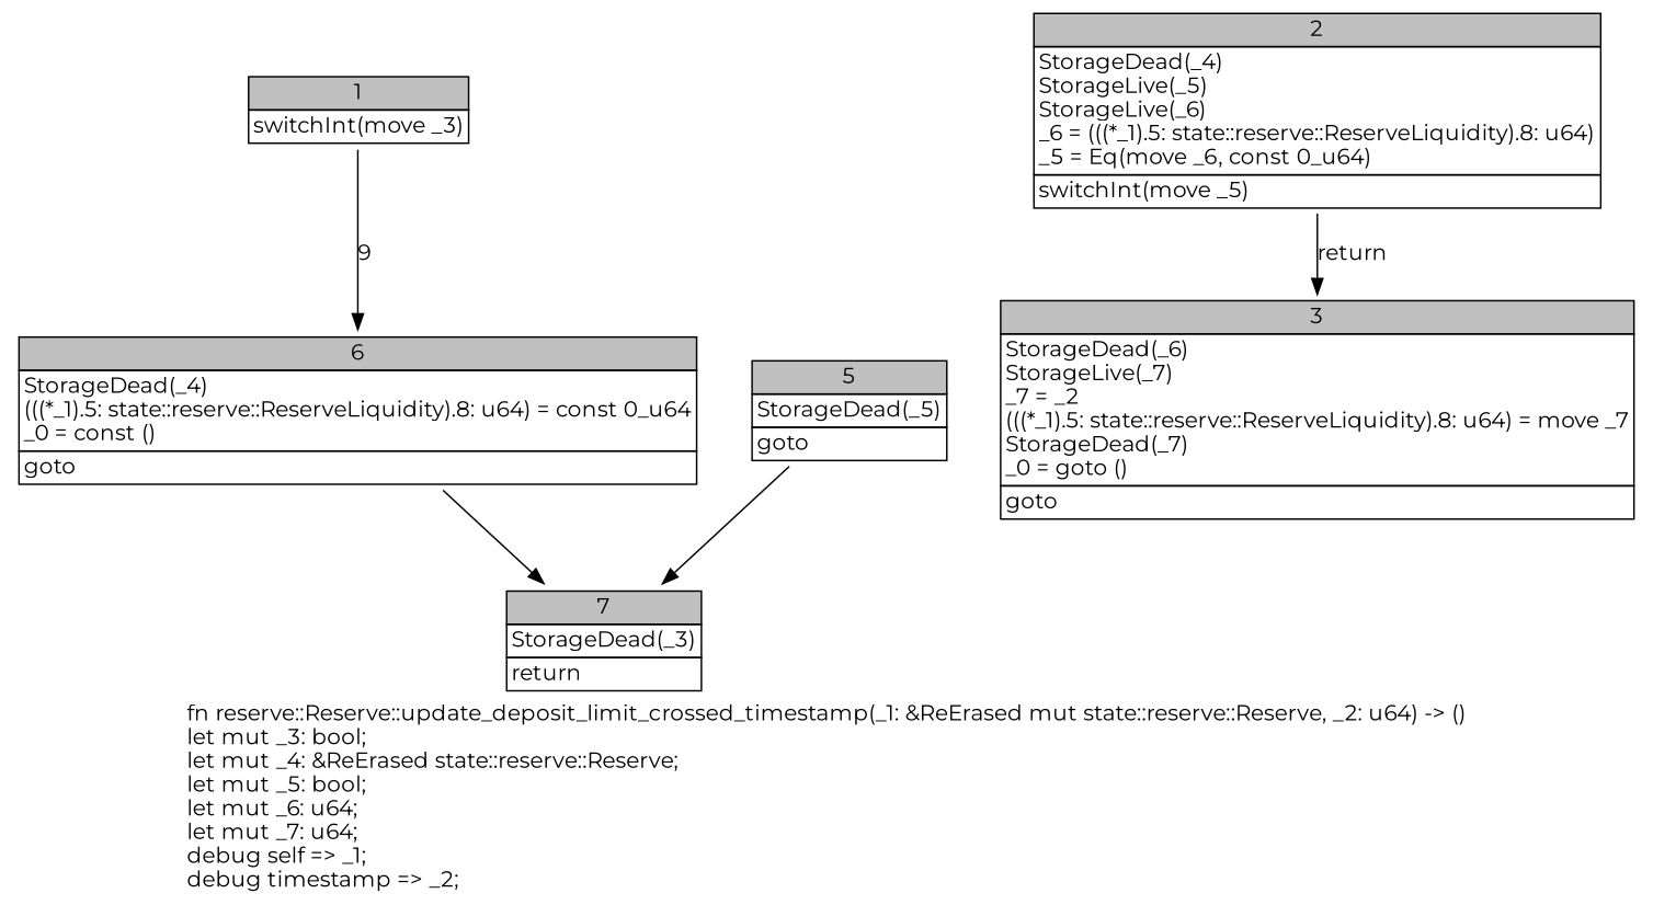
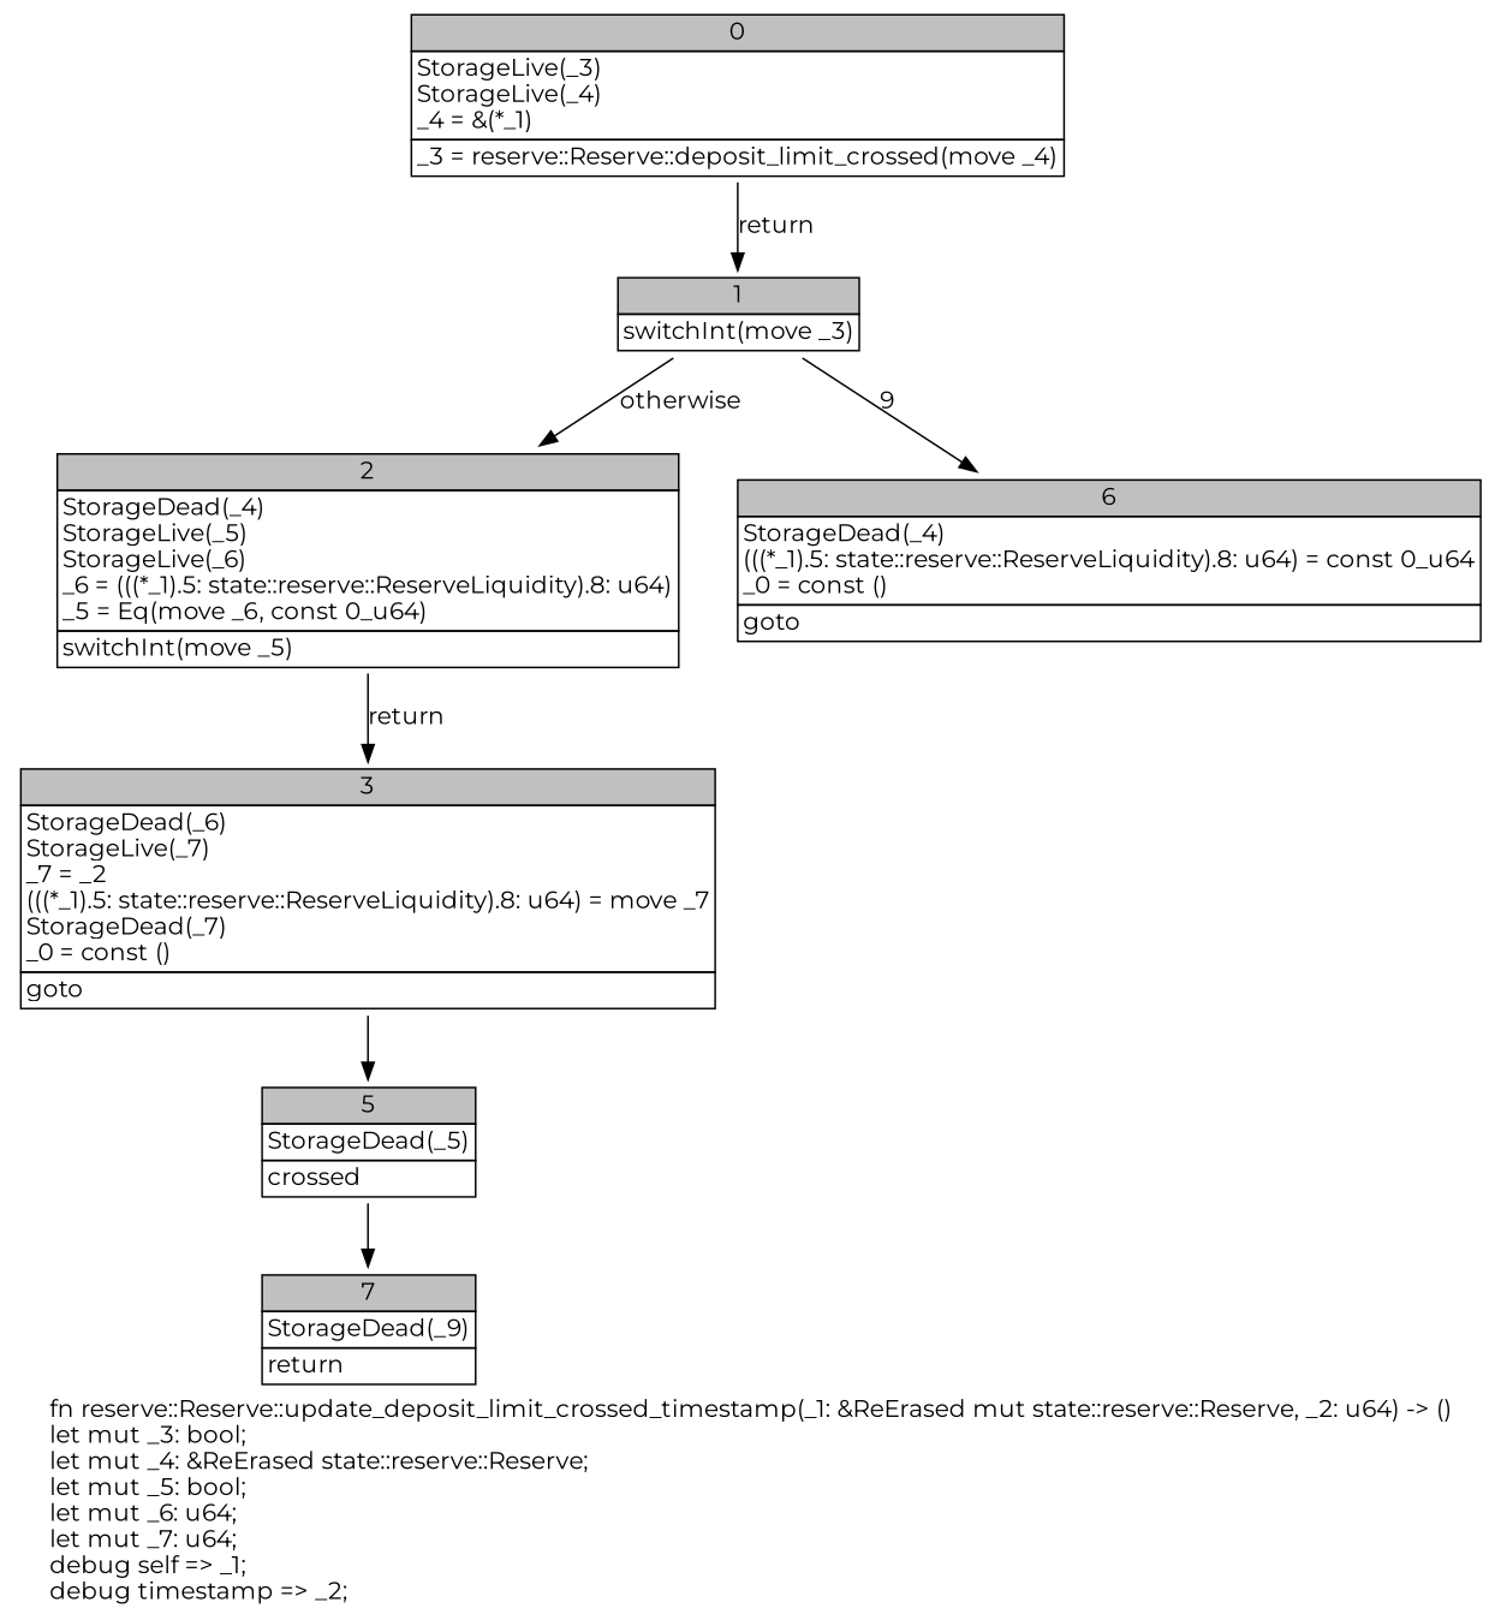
  digraph {
    fontname=Montserrat
    label=<fn reserve::Reserve::update_deposit_limit_crossed_timestamp(_1: &amp;ReErased mut state::reserve::Reserve, _2: u64) -&gt; ()<br align="left"/>let mut _3: bool;<br align="left"/>let mut _4: &amp;ReErased state::reserve::Reserve;<br align="left"/>let mut _5: bool;<br align="left"/>let mut _6: u64;<br align="left"/>let mut _7: u64;<br align="left"/>debug self =&gt; _1;<br align="left"/>debug timestamp =&gt; _2;<br align="left"/>>
    node [fontname=Montserrat shape=none]
    edge [fontname=Montserrat]
+   n1 [label=<<table border="0" cellborder="1" cellspacing="0"><tr><td bgcolor="gray" align="center" colspan="1">0</td></tr><tr><td align="left" balign="left">StorageLive(_3)<br/>StorageLive(_4)<br/>_4 = &amp;(*_1)<br/></td></tr><tr><td align="left">_3 = reserve::Reserve::deposit_limit_crossed(move _4)</td></tr></table>>]
    n2 [label=<<table border="0" cellborder="1" cellspacing="0"><tr><td bgcolor="gray" align="center" colspan="1">1</td></tr><tr><td align="left">switchInt(move _3)</td></tr></table>>]
    n3 [label=<<table border="0" cellborder="1" cellspacing="0"><tr><td bgcolor="gray" align="center" colspan="1">2</td></tr><tr><td align="left" balign="left">StorageDead(_4)<br/>StorageLive(_5)<br/>StorageLive(_6)<br/>_6 = (((*_1).5: state::reserve::ReserveLiquidity).8: u64)<br/>_5 = Eq(move _6, const 0_u64)<br/></td></tr><tr><td align="left">switchInt(move _5)</td></tr></table>>]
    n4 [label=<<table border="0" cellborder="1" cellspacing="0"><tr><td bgcolor="gray" align="center" colspan="1">6</td></tr><tr><td align="left" balign="left">StorageDead(_4)<br/>(((*_1).5: state::reserve::ReserveLiquidity).8: u64) = const 0_u64<br/>_0 = const ()<br/></td></tr><tr><td align="left">goto</td></tr></table>>]
-   n5 [label=<<table border="0" cellborder="1" cellspacing="0"><tr><td bgcolor="gray" align="center" colspan="1">3</td></tr><tr><td align="left" balign="left">StorageDead(_6)<br/>StorageLive(_7)<br/>_7 = _2<br/>(((*_1).5: state::reserve::ReserveLiquidity).8: u64) = move _7<br/>StorageDead(_7)<br/>_0 = goto ()<br/></td></tr><tr><td align="left">goto</td></tr></table>>]
-   n6 [label=<<table border="0" cellborder="1" cellspacing="0"><tr><td bgcolor="gray" align="center" colspan="1">7</td></tr><tr><td align="left" balign="left">StorageDead(_3)<br/></td></tr><tr><td align="left">return</td></tr></table>>]
-   n7 [label=<<table border="0" cellborder="1" cellspacing="0"><tr><td bgcolor="gray" align="center" colspan="1">5</td></tr><tr><td align="left" balign="left">StorageDead(_5)<br/></td></tr><tr><td align="left">goto</td></tr></table>>]
+   n5 [label=<<table border="0" cellborder="1" cellspacing="0"><tr><td bgcolor="gray" align="center" colspan="1">3</td></tr><tr><td align="left" balign="left">StorageDead(_6)<br/>StorageLive(_7)<br/>_7 = _2<br/>(((*_1).5: state::reserve::ReserveLiquidity).8: u64) = move _7<br/>StorageDead(_7)<br/>_0 = const ()<br/></td></tr><tr><td align="left">goto</td></tr></table>>]
+   n6 [label=<<table border="0" cellborder="1" cellspacing="0"><tr><td bgcolor="gray" align="center" colspan="1">7</td></tr><tr><td align="left" balign="left">StorageDead(_9)<br/></td></tr><tr><td align="left">return</td></tr></table>>]
+   n7 [label=<<table border="0" cellborder="1" cellspacing="0"><tr><td bgcolor="gray" align="center" colspan="1">5</td></tr><tr><td align="left" balign="left">StorageDead(_5)<br/></td></tr><tr><td align="left">crossed</td></tr></table>>]
+   n1 -> n2 [label=return]
+   n2 -> n3 [label=otherwise]
    n2 -> n4 [label=9]
    n3 -> n5 [label=return]
-   n4 -> n6
+   n5 -> n7
    n7 -> n6
  }
